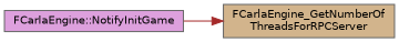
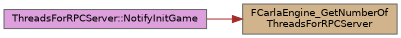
  digraph {
    rankdir=RL
    node [fontname=Helvetica fontsize=10 shape=box style=filled]
    n1 [color=gray40 fillcolor=tan fontcolor=black height=0.2 label="FCarlaEngine_GetNumberOf\lThreadsForRPCServer" width=0.4]
-   n2 [color=grey40 fillcolor=plum height=0.2 label="FCarlaEngine::NotifyInitGame" width=0.4]
+   n2 [color=grey40 fillcolor=plum height=0.2 label="ThreadsForRPCServer::NotifyInitGame" width=0.4]
    n1 -> n2 [color=brown dir=back fontname=Helvetica fontsize=10 labelfontname=Helvetica labelfontsize=10 style=solid]
  }
